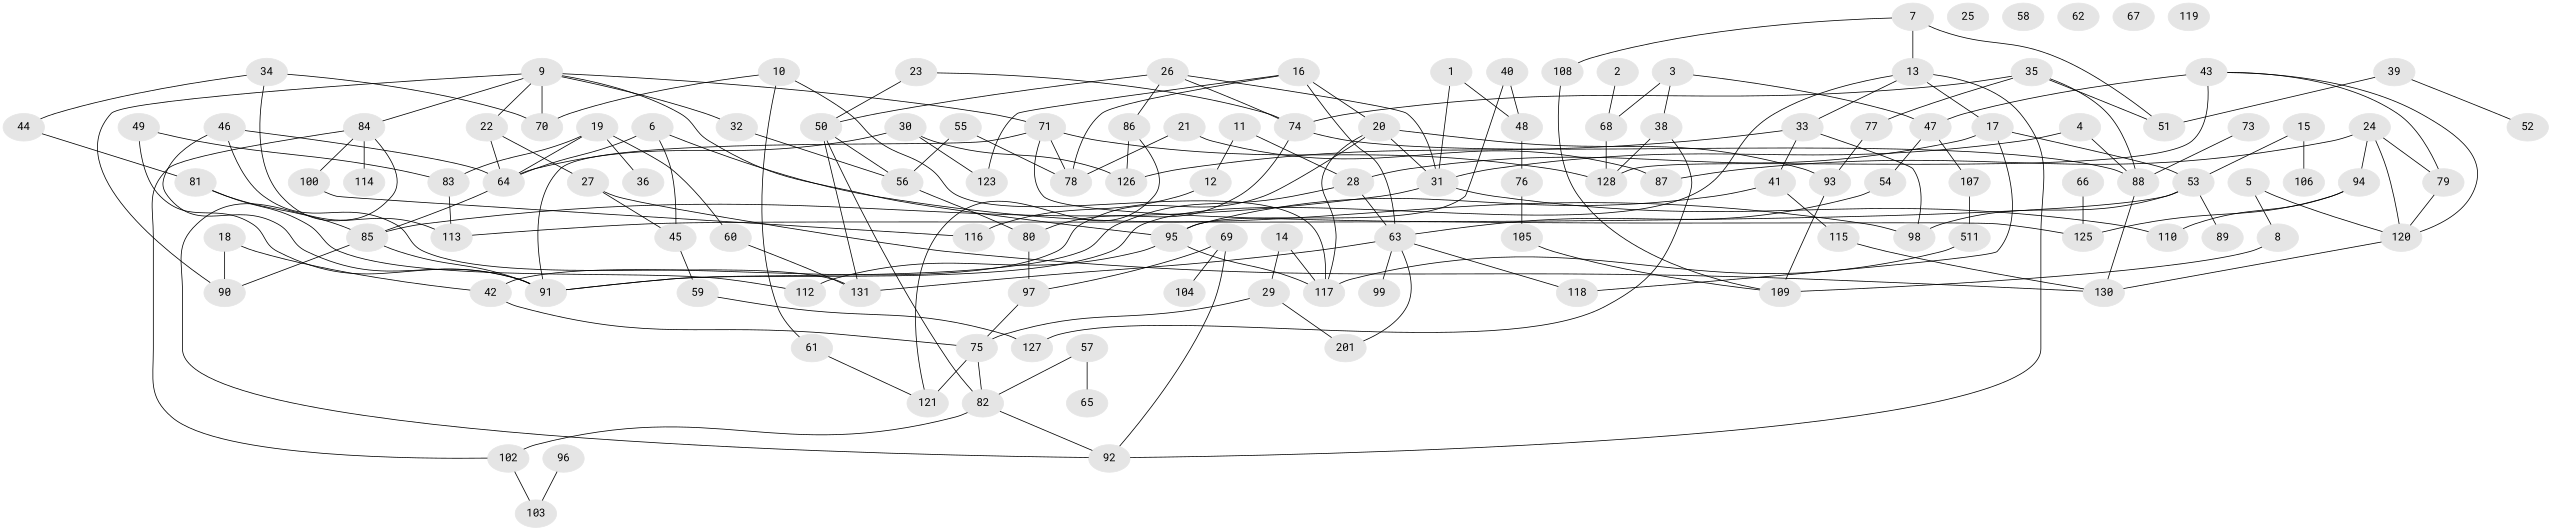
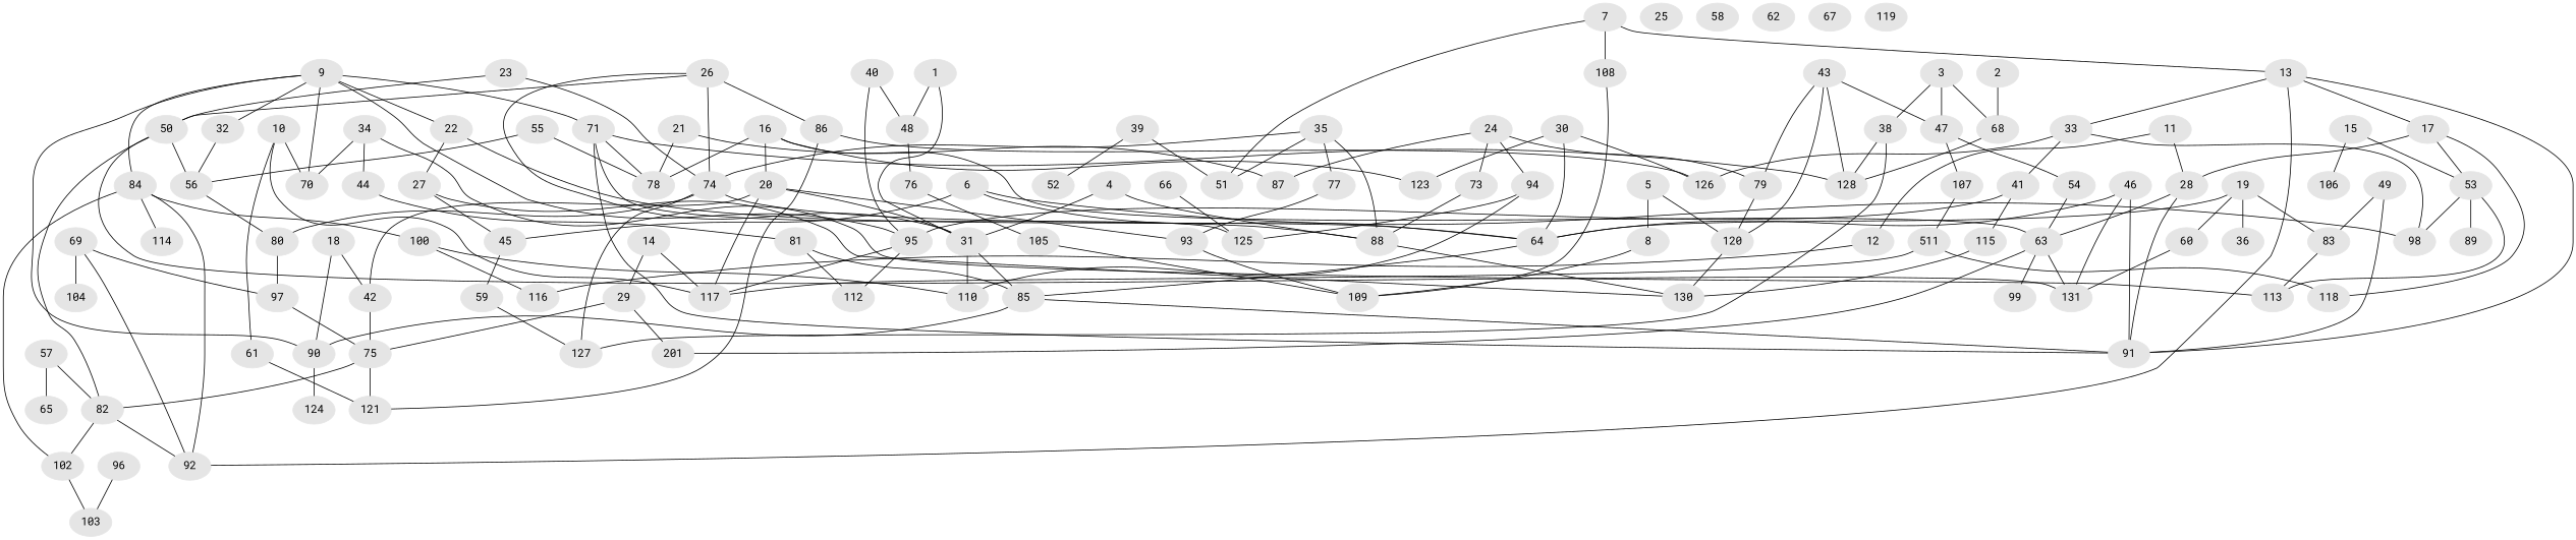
  graph {
    fontname="Roboto Mono"
    node [color=gray90 fontname="Roboto Mono" style=filled]
    edge [fontname="Roboto Mono"]
    1
    31
    48
    85
    110
    76
    2
    68
    128
    3
    38
    47
    127
    54
    107
    4
    88
    130
    5
    8
    120
    109
    6
    45
    64
    98
    59
    7
    13
    51
    108
    17
    33
    91
    92
    9
    22
    32
    70
    71
    84
    90
    95
    27
    56
    78
    125
    114
    100
    102
+   124
    117
    112
    10
    61
    121
    11
    12
    28
    116
    63
    53
    118
    126
    41
    14
    29
    75
    n69 [label=201]
    15
    106
    113
    89
    16
    20
    123
    42
    93
    131
    99
    18
    19
    36
    60
    83
    21
    87
    23
    50
    74
    82
    80
    24
    73
    79
    94
    25
    26
    86
    30
    115
    34
    44
    81
    35
    77
    39
    52
    40
    43
    46
    n112 [label=511]
    105
    49
    55
    97
    57
    65
    58
    62
    66
    67
    69
    104
    103
    96
    119
    1 -- 31
    1 -- 48
    31 -- 85
    31 -- 110
    48 -- 76
    85 -- 91
    85 -- 90
    76 -- 105
    2 -- 68
    68 -- 128
    3 -- 68
    3 -- 38
    3 -- 47
    38 -- 128
    38 -- 127
    47 -- 54
    47 -- 107
    54 -- 63
    107 -- n112
    4 -- 31
    4 -- 88
    88 -- 130
    5 -- 8
    5 -- 120
    8 -- 109
    120 -- 130
    6 -- 45
    6 -- 64
    6 -- 98
    45 -- 59
    64 -- 85
    59 -- 127
    7 -- 13
    7 -- 51
    7 -- 108
    13 -- 17
    13 -- 33
    13 -- 91
    13 -- 92
    108 -- 109
    17 -- 28
    17 -- 53
    17 -- 118
    33 -- 98
    33 -- 126
    33 -- 41
    9 -- 22
    9 -- 32
    9 -- 70
    9 -- 71
    9 -- 84
    9 -- 90
    9 -- 95
    22 -- 64
    22 -- 27
    32 -- 56
    71 -- 128
    71 -- 91
    71 -- 78
    71 -- 125
    84 -- 92
    84 -- 114
    84 -- 100
    84 -- 102
+   90 -- 124
    95 -- 117
    95 -- 112
    27 -- 130
    27 -- 45
    56 -- 80
+   100 -- 110
    100 -- 116
    102 -- 103
    10 -- 70
    10 -- 117
    10 -- 61
    61 -- 121
    11 -- 12
    11 -- 28
    12 -- 116
    28 -- 91
    28 -- 63
-   63 -- 118
+   n112 -- 118
    63 -- n69
    63 -- 131
    63 -- 99
    53 -- 98
    53 -- 113
    53 -- 89
    41 -- 95
    41 -- 115
    14 -- 117
    14 -- 29
    29 -- 75
    29 -- n69
    75 -- 121
    75 -- 82
    15 -- 53
    15 -- 106
    16 -- 78
    16 -- 63
    16 -- 20
    16 -- 123
    20 -- 31
    20 -- 117
    20 -- 42
    20 -- 93
    42 -- 75
    93 -- 109
    18 -- 90
    18 -- 42
    19 -- 64
    19 -- 36
    19 -- 60
    19 -- 83
    60 -- 131
    83 -- 113
    21 -- 78
    21 -- 87
    23 -- 50
    23 -- 74
    50 -- 56
    50 -- 131
    50 -- 82
+   74 -- 127
    74 -- 88
    74 -- 80
    82 -- 92
    82 -- 102
    80 -- 97
    24 -- 87
-   24 -- 120
+   24 -- 73
    24 -- 79
    24 -- 94
    73 -- 88
    79 -- 120
    94 -- 110
    94 -- 125
    26 -- 31
    26 -- 50
    26 -- 74
    26 -- 86
    86 -- 121
    86 -- 126
    30 -- 64
    30 -- 126
    30 -- 123
    115 -- 130
    34 -- 70
    34 -- 113
    34 -- 44
    44 -- 81
    81 -- 85
    81 -- 112
    35 -- 88
    35 -- 51
    35 -- 74
    35 -- 77
    77 -- 93
    39 -- 51
    39 -- 52
    40 -- 48
    40 -- 95
    43 -- 128
    43 -- 47
    43 -- 120
    43 -- 79
    46 -- 64
    46 -- 91
    46 -- 131
    n112 -- 117
    105 -- 109
    49 -- 91
    49 -- 83
    55 -- 56
    55 -- 78
    97 -- 75
    57 -- 82
    57 -- 65
    66 -- 125
    69 -- 92
    69 -- 97
    69 -- 104
    96 -- 103
  }
